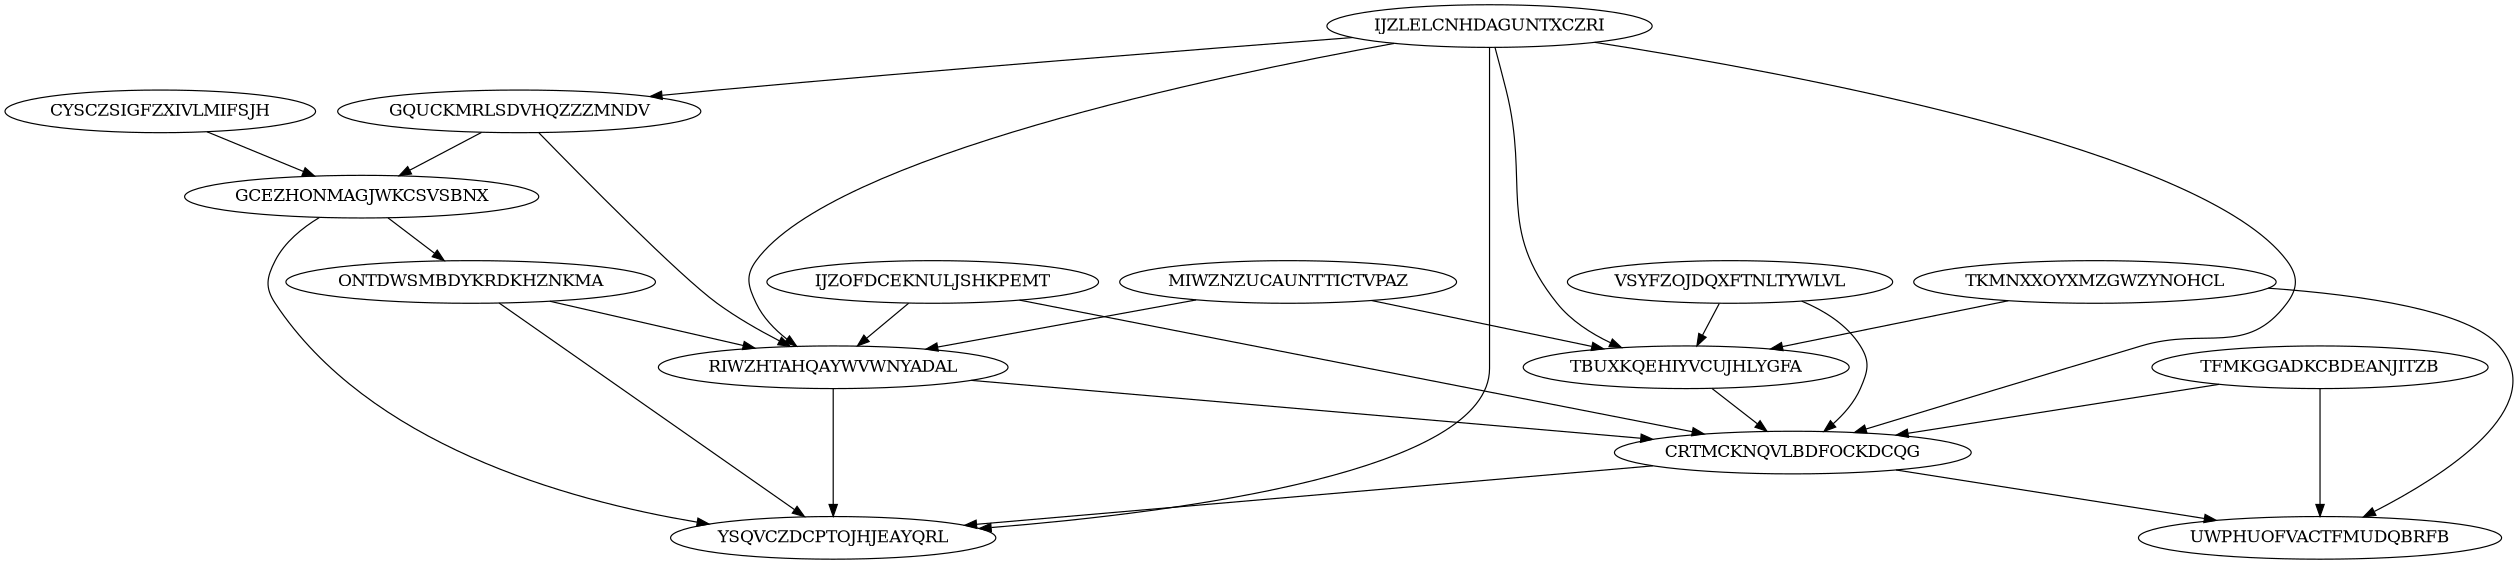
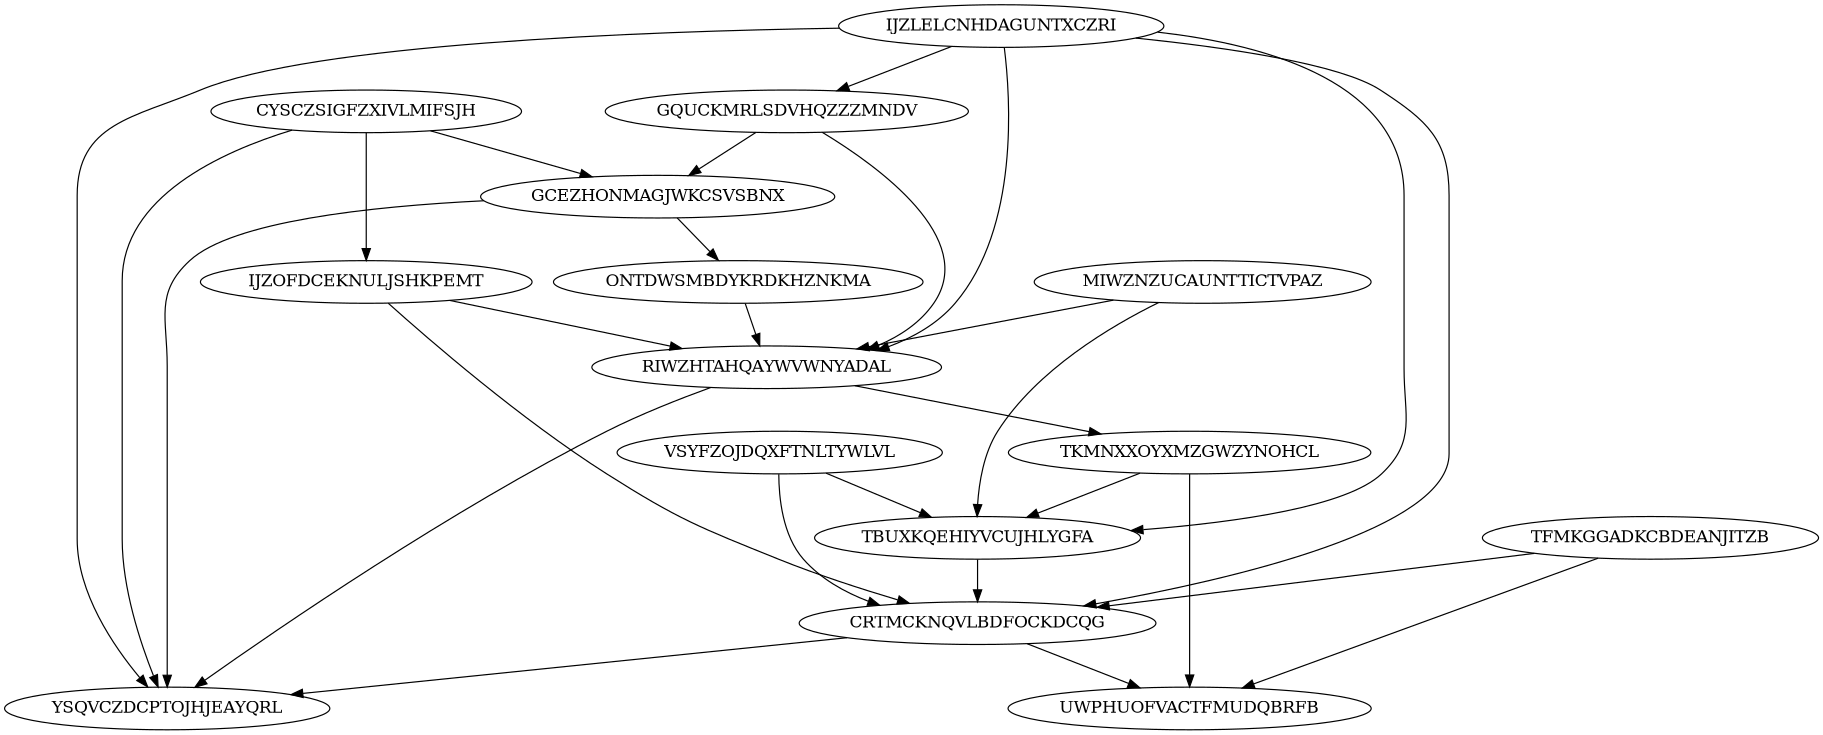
  digraph {
    node [Weight=19]
    edge [Weight=13]
    CYSCZSIGFZXIVLMIFSJH [Weight=14]
    IJZOFDCEKNULJSHKPEMT [Weight=12]
    GCEZHONMAGJWKCSVSBNX [Weight=17]
    YSQVCZDCPTOJHJEAYQRL [Weight=18]
    RIWZHTAHQAYWVWNYADAL [Weight=10]
    CRTMCKNQVLBDFOCKDCQG
    ONTDWSMBDYKRDKHZNKMA [Weight=10]
    TKMNXXOYXMZGWZYNOHCL [Weight=18]
    TBUXKQEHIYVCUJHLYGFA [Weight=20]
    UWPHUOFVACTFMUDQBRFB [Weight=11]
    IJZLELCNHDAGUNTXCZRI
    GQUCKMRLSDVHQZZZMNDV
    VSYFZOJDQXFTNLTYWLVL [Weight=20]
    MIWZNZUCAUNTTICTVPAZ [Weight=14]
    TFMKGGADKCBDEANJITZB [Weight=20]
+   CYSCZSIGFZXIVLMIFSJH -> IJZOFDCEKNULJSHKPEMT
    CYSCZSIGFZXIVLMIFSJH -> GCEZHONMAGJWKCSVSBNX [Weight=20]
-   ONTDWSMBDYKRDKHZNKMA -> YSQVCZDCPTOJHJEAYQRL [Weight=12]
+   CYSCZSIGFZXIVLMIFSJH -> YSQVCZDCPTOJHJEAYQRL [Weight=12]
    IJZOFDCEKNULJSHKPEMT -> RIWZHTAHQAYWVWNYADAL [Weight=15]
    IJZOFDCEKNULJSHKPEMT -> CRTMCKNQVLBDFOCKDCQG [Weight=10]
    GCEZHONMAGJWKCSVSBNX -> YSQVCZDCPTOJHJEAYQRL [Weight=15]
    GCEZHONMAGJWKCSVSBNX -> ONTDWSMBDYKRDKHZNKMA [Weight=17]
    RIWZHTAHQAYWVWNYADAL -> YSQVCZDCPTOJHJEAYQRL
-   RIWZHTAHQAYWVWNYADAL -> CRTMCKNQVLBDFOCKDCQG [Weight=12]
+   RIWZHTAHQAYWVWNYADAL -> TKMNXXOYXMZGWZYNOHCL [Weight=12]
    CRTMCKNQVLBDFOCKDCQG -> YSQVCZDCPTOJHJEAYQRL [Weight=19]
    CRTMCKNQVLBDFOCKDCQG -> UWPHUOFVACTFMUDQBRFB [Weight=17]
    ONTDWSMBDYKRDKHZNKMA -> RIWZHTAHQAYWVWNYADAL [Weight=15]
    TKMNXXOYXMZGWZYNOHCL -> TBUXKQEHIYVCUJHLYGFA [Weight=10]
    TKMNXXOYXMZGWZYNOHCL -> UWPHUOFVACTFMUDQBRFB [Weight=16]
    TBUXKQEHIYVCUJHLYGFA -> CRTMCKNQVLBDFOCKDCQG
    IJZLELCNHDAGUNTXCZRI -> YSQVCZDCPTOJHJEAYQRL [Weight=16]
    IJZLELCNHDAGUNTXCZRI -> RIWZHTAHQAYWVWNYADAL [Weight=17]
    IJZLELCNHDAGUNTXCZRI -> CRTMCKNQVLBDFOCKDCQG [Weight=16]
    IJZLELCNHDAGUNTXCZRI -> TBUXKQEHIYVCUJHLYGFA [Weight=16]
    IJZLELCNHDAGUNTXCZRI -> GQUCKMRLSDVHQZZZMNDV [Weight=11]
    GQUCKMRLSDVHQZZZMNDV -> GCEZHONMAGJWKCSVSBNX [Weight=12]
    GQUCKMRLSDVHQZZZMNDV -> RIWZHTAHQAYWVWNYADAL [Weight=17]
    VSYFZOJDQXFTNLTYWLVL -> CRTMCKNQVLBDFOCKDCQG [Weight=10]
    VSYFZOJDQXFTNLTYWLVL -> TBUXKQEHIYVCUJHLYGFA
    MIWZNZUCAUNTTICTVPAZ -> RIWZHTAHQAYWVWNYADAL [Weight=12]
    MIWZNZUCAUNTTICTVPAZ -> TBUXKQEHIYVCUJHLYGFA [Weight=11]
    TFMKGGADKCBDEANJITZB -> CRTMCKNQVLBDFOCKDCQG [Weight=15]
    TFMKGGADKCBDEANJITZB -> UWPHUOFVACTFMUDQBRFB
  }
